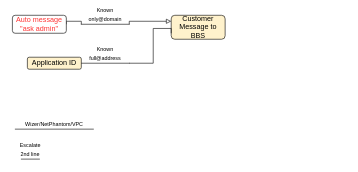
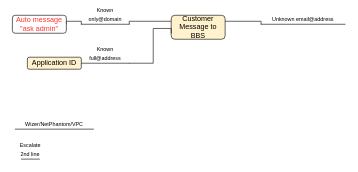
  <mxCell id="0" />
  <mxCell id="1" parent="0" />
  <mxCell id="2" value="Customer Message to BBS" style="rounded=1;whiteSpace=wrap;html=1;fillColor=#fff2cc;" vertex="1" parent="1"><mxGeometry x="285" y="25" width="90" height="40" as="geometry" /></mxCell>
  <mxCell id="3" style="edgeStyle=orthogonalEdgeStyle;rounded=0;orthogonalLoop=1;jettySize=auto;html=1;exitX=0;exitY=1;exitDx=0;exitDy=0;entryX=1;entryY=0.5;entryDx=0;entryDy=0;" edge="1" parent="1" source="5" target="6"><mxGeometry relative="1" as="geometry" /></mxCell>
  <mxCell id="4" style="edgeStyle=orthogonalEdgeStyle;rounded=0;orthogonalLoop=1;jettySize=auto;html=1;exitX=1;exitY=1;exitDx=0;exitDy=0;entryX=0;entryY=0.75;entryDx=0;entryDy=0;endArrow=none;endFill=0;fontSize=9;fontColor=#FF3333;" edge="1" parent="1" source="5" target="2"><mxGeometry relative="1" as="geometry"><Array as="points"><mxPoint x="255" y="105" /><mxPoint x="255" y="47" /></Array></mxGeometry></mxCell>
  <mxCell id="5" value="&lt;font style=&quot;font-size: 9px&quot;&gt;Known full@address&lt;/font&gt;" style="whiteSpace=wrap;html=1;shape=partialRectangle;top=0;left=0;bottom=1;right=0;points=[[0,1],[1,1]];strokeColor=#000000;fillColor=none;align=center;verticalAlign=bottom;routingCenterY=0.5;snapToPoint=1;container=1;recursiveResize=0;autosize=1;treeFolding=1;" vertex="1" parent="1"><mxGeometry x="135" y="85" width="80" height="20" as="geometry" /></mxCell>
  <mxCell id="6" value="Application ID" style="rounded=1;whiteSpace=wrap;html=1;fillColor=#fff2cc;" vertex="1" parent="1"><mxGeometry x="45" y="95" width="90" height="20" as="geometry" /></mxCell>
+ <mxCell id="7" style="edgeStyle=orthogonalEdgeStyle;rounded=0;orthogonalLoop=1;jettySize=auto;html=1;exitX=0;exitY=1;exitDx=0;exitDy=0;entryX=1;entryY=0.25;entryDx=0;entryDy=0;endArrow=none;endFill=0;fontSize=9;fontColor=#FF3333;" edge="1" parent="1" source="8" target="2"><mxGeometry relative="1" as="geometry"><Array as="points"><mxPoint x="435" y="35" /></Array></mxGeometry></mxCell>
+ <mxCell id="8" value="&lt;font style=&quot;font-size: 9px&quot;&gt;Unknown email@address&lt;/font&gt;" style="whiteSpace=wrap;html=1;shape=partialRectangle;top=0;left=0;bottom=1;right=0;points=[[0,1],[1,1]];strokeColor=#000000;fillColor=none;align=center;verticalAlign=bottom;routingCenterY=0.5;snapToPoint=1;container=1;recursiveResize=0;autosize=1;treeFolding=1;" vertex="1" parent="1"><mxGeometry x="435" y="20" width="140" height="20" as="geometry" /></mxCell>
  <mxCell id="9" value="&lt;font style=&quot;font-size: 9px&quot;&gt;Escalate 2nd line&lt;/font&gt;" style="whiteSpace=wrap;html=1;shape=partialRectangle;top=0;left=0;bottom=1;right=0;points=[[0,1],[1,1]];strokeColor=#000000;fillColor=none;align=center;verticalAlign=bottom;routingCenterY=0.5;snapToPoint=1;container=1;recursiveResize=0;autosize=1;treeFolding=1;" vertex="1" parent="1"><mxGeometry x="35" y="245" width="30" height="20" as="geometry" /></mxCell>
  <mxCell id="10" value="Wizer/NetPhantom/VPC" style="whiteSpace=wrap;html=1;shape=partialRectangle;top=0;left=0;bottom=1;right=0;points=[[0,1],[1,1]];strokeColor=#000000;fillColor=none;align=center;verticalAlign=bottom;routingCenterY=0.5;snapToPoint=1;container=1;recursiveResize=0;autosize=1;treeFolding=1;fontSize=9;" vertex="1" parent="1"><mxGeometry x="25" y="195" width="130" height="20" as="geometry" /></mxCell>
  <mxCell id="11" style="edgeStyle=orthogonalEdgeStyle;rounded=0;orthogonalLoop=1;jettySize=auto;html=1;exitX=0;exitY=1;exitDx=0;exitDy=0;entryX=1;entryY=0.5;entryDx=0;entryDy=0;endArrow=none;endFill=0;fontSize=9;fontColor=#FF3333;" edge="1" parent="1" source="13" target="14"><mxGeometry relative="1" as="geometry"><Array as="points"><mxPoint x="135" y="35" /><mxPoint x="110" y="35" /></Array></mxGeometry></mxCell>
- <mxCell id="12" style="edgeStyle=orthogonalEdgeStyle;rounded=0;orthogonalLoop=1;jettySize=auto;html=1;exitX=1;exitY=1;exitDx=0;exitDy=0;entryX=0;entryY=0.25;entryDx=0;entryDy=0;endArrow=block;endFill=0;fontSize=9;fontColor=#FF3333;" edge="1" parent="1" source="13" target="2"><mxGeometry relative="1" as="geometry"><Array as="points"><mxPoint x="215" y="35" /></Array></mxGeometry></mxCell>
+ <mxCell id="12" style="edgeStyle=orthogonalEdgeStyle;rounded=0;orthogonalLoop=1;jettySize=auto;html=1;exitX=1;exitY=1;exitDx=0;exitDy=0;entryX=0;entryY=0.25;entryDx=0;entryDy=0;endArrow=none;endFill=0;fontSize=9;fontColor=#FF3333;" edge="1" parent="1" source="13" target="2"><mxGeometry relative="1" as="geometry"><Array as="points"><mxPoint x="215" y="35" /></Array></mxGeometry></mxCell>
  <mxCell id="13" value="&lt;font style=&quot;font-size: 9px&quot;&gt;Known only@domain&lt;/font&gt;" style="whiteSpace=wrap;html=1;shape=partialRectangle;top=0;left=0;bottom=1;right=0;points=[[0,1],[1,1]];strokeColor=#000000;fillColor=none;align=center;verticalAlign=bottom;routingCenterY=0.5;snapToPoint=1;container=1;recursiveResize=0;autosize=1;treeFolding=1;" vertex="1" parent="1"><mxGeometry x="135" y="20" width="80" height="20" as="geometry" /></mxCell>
  <mxCell id="14" value="Auto message &quot;ask admin&quot;" style="rounded=1;whiteSpace=wrap;html=1;fontColor=#FF3333;" vertex="1" parent="1"><mxGeometry x="20" y="25" width="90" height="30" as="geometry" /></mxCell>
